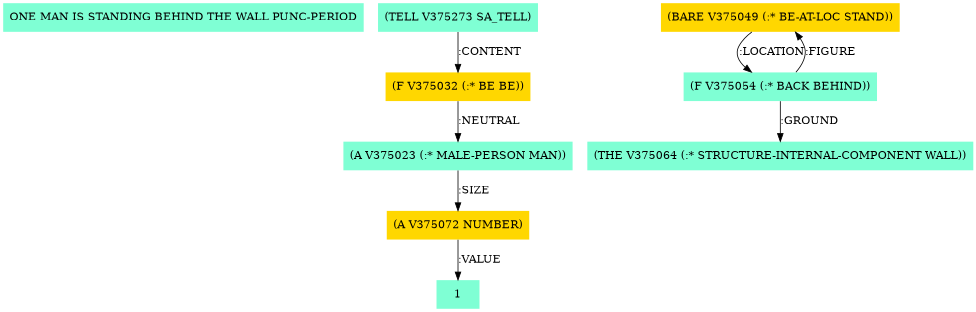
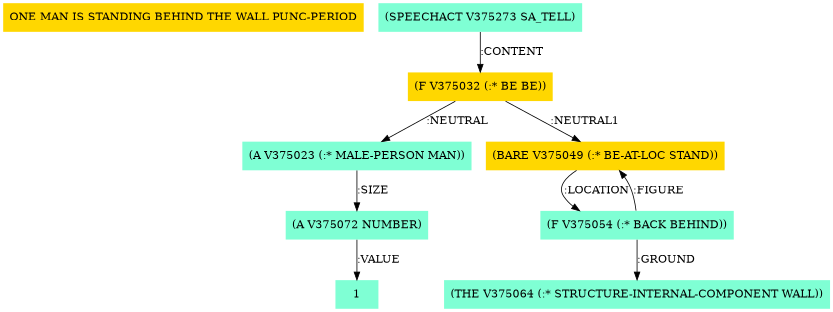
  digraph {
    node [color=teal fillcolor=aquamarine shape=none style=filled]
-   "ONE MAN IS STANDING BEHIND THE WALL PUNC-PERIOD" [color=deeppink]
-   n2 [color=purple label="(TELL V375273 SA_TELL)"]
+   "ONE MAN IS STANDING BEHIND THE WALL PUNC-PERIOD" [color=deeppink fillcolor=gold]
+   n2 [color=purple label="(SPEECHACT V375273 SA_TELL)"]
    n3 [fillcolor=gold label="(F V375032 (:* BE BE))"]
    n4 [label="(A V375023 (:* MALE-PERSON MAN))"]
    n5 [fillcolor=gold label="(BARE V375049 (:* BE-AT-LOC STAND))"]
-   n6 [fillcolor=gold label="(A V375072 NUMBER)"]
+   n6 [label="(A V375072 NUMBER)"]
    n7 [color=gray40 label="(F V375054 (:* BACK BEHIND))"]
    n8 [color=gray40 label=1]
    n9 [color=deeppink label="(THE V375064 (:* STRUCTURE-INTERNAL-COMPONENT WALL))"]
    n2 -> n3 [label=":CONTENT"]
    n3 -> n4 [label=":NEUTRAL"]
+   n3 -> n5 [label=":NEUTRAL1"]
    n4 -> n6 [label=":SIZE"]
    n5 -> n7 [label=":LOCATION"]
    n6 -> n8 [label=":VALUE"]
    n7 -> n5 [label=":FIGURE"]
    n7 -> n9 [label=":GROUND"]
  }
